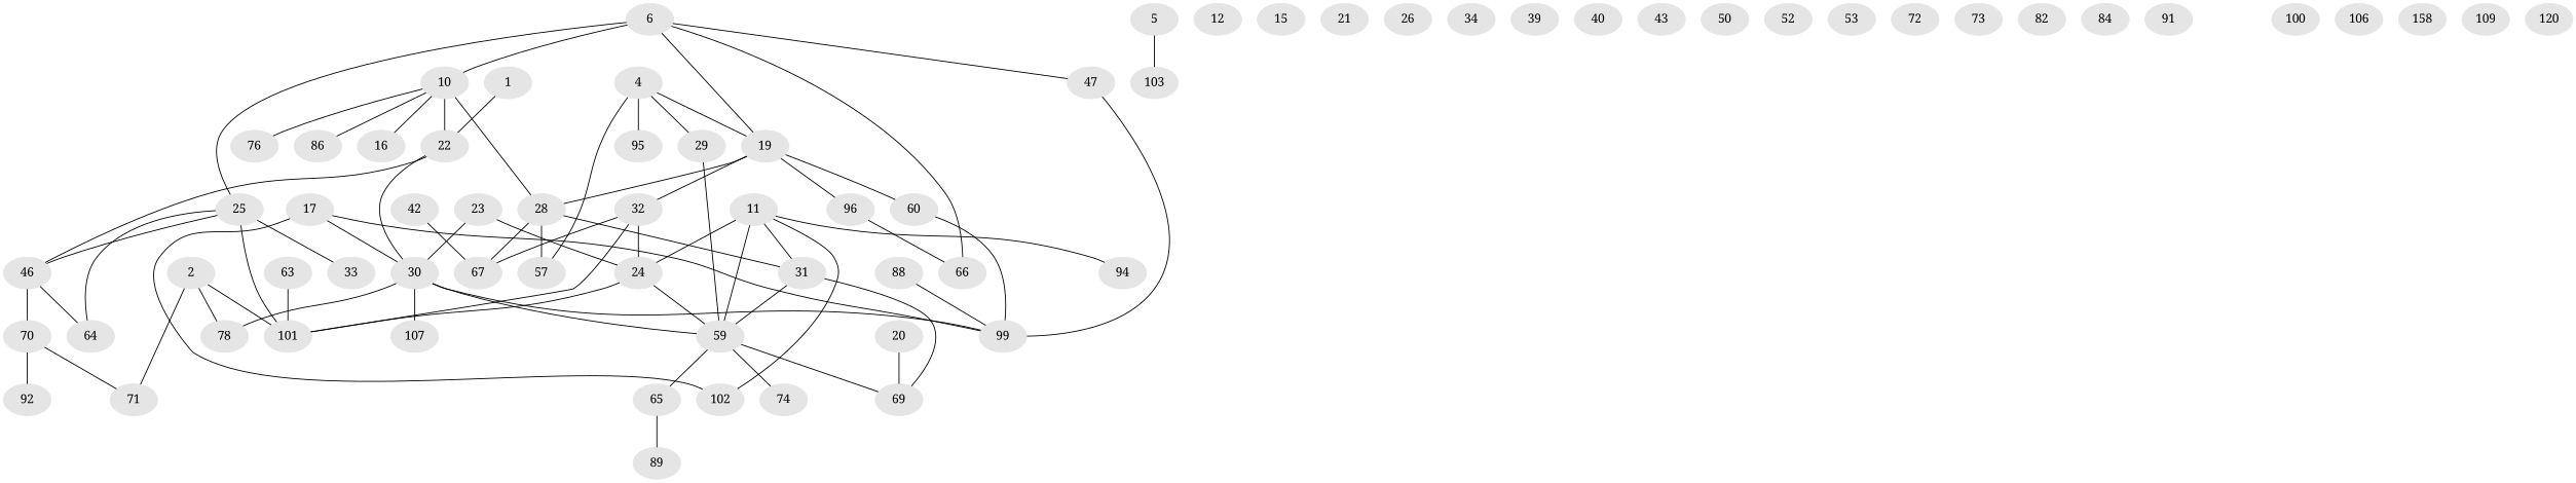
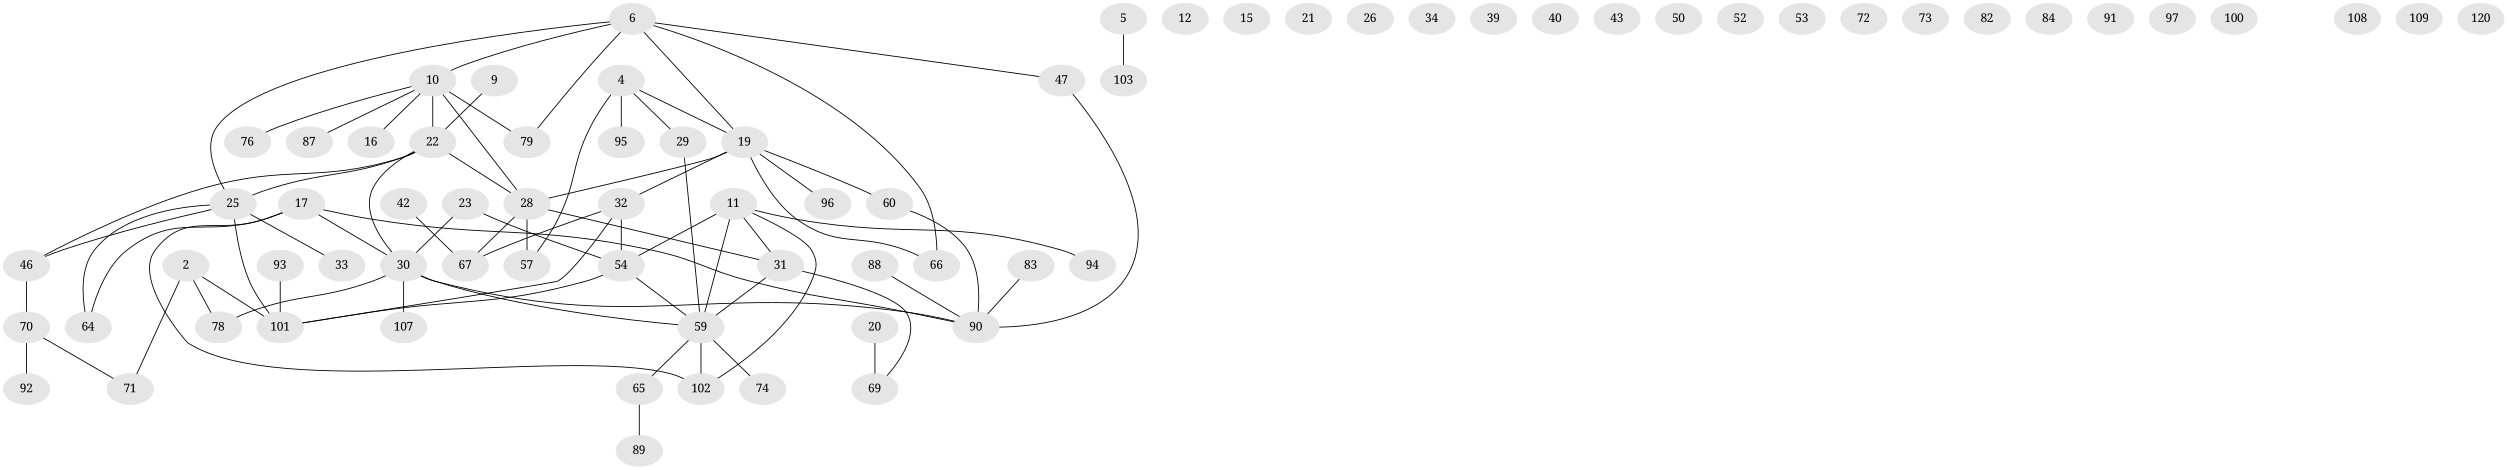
  graph {
    fontname="Noto Serif"
    node [color=gray90 fontname="Noto Serif" style=filled]
    edge [fontname="Noto Serif"]
    22 [super="+48"]
    25 [super="+112+49+81"]
    28 [super="+110+126+44"]
    30 [super="+119+37"]
    46 [super="+98"]
-   1
+   1 [label=9]
    n7 [label=78]
    2
    71
    101 [super="+114"]
    103 [super="+121+123"]
    4 [super="+125+13"]
    19 [super="+36+24"]
    29 [super="+58"]
    57 [super="+127"]
    95 [super="+99"]
    66
    32 [super="+38+104"]
    60
    96
    59 [super="+115"]
    5
    6 [super="+7+113+122+8+9"]
    10 [super="+55+18+93"]
    47 [super="+56+61"]
+   79
    16
    76
-   86
+   86 [label=87]
    33
    64
-   90 [super="+105" label=99]
+   90 [super="+105"]
    31
    67 [super="+116+85"]
    11 [super="+35"]
-   54 [label=24]
+   54
    94
    102
    69
    65
    74
    12
    15
    17 [super="+78"]
    107
    20 [super="+62+41"]
    21 [super="+87+27"]
    70
    23
    26
    34 [super="+51"]
    39
    40 [super="+75+45"]
    42
    43
    92
    50
    52
    53
    89
-   63
+   63 [label=93]
    72
    73
    82
+   83
    84
    88
    91
+   97
    100
-   106
-   108 [label=158]
+   108
    109
    120
+   22 -- 25 [weight=2]
+   22 -- 28
    22 -- 30
    22 -- 46
    25 -- 46
    25 -- 101
    25 -- 33
    25 -- 64
    28 -- 57
    28 -- 31
    28 -- 67
    30 -- n7
    30 -- 59
    30 -- 90
    30 -- 107
-   46 -- 64
+   17 -- 64
    46 -- 70
    1 -- 22
    2 -- n7
    2 -- 71
    2 -- 101
    4 -- 19
    4 -- 29
    4 -- 57 [weight=2]
    4 -- 95
    19 -- 28
-   96 -- 66
+   19 -- 66
    19 -- 32
    19 -- 60
    19 -- 96
    29 -- 59
    32 -- 101
    32 -- 67
    32 -- 54
    60 -- 90
-   59 -- 69
+   59 -- 102
    59 -- 65
    59 -- 74
    5 -- 103
    6 -- 25
    6 -- 19
    6 -- 66
    6 -- 10
    6 -- 47
+   6 -- 79
    10 -- 22 [weight=3]
    10 -- 28
+   10 -- 79
    10 -- 16
    10 -- 76
    10 -- 86
    47 -- 90
    31 -- 59
    31 -- 69
    11 -- 59
    11 -- 31
    11 -- 54
    11 -- 94
    11 -- 102
    54 -- 101
    54 -- 59
    65 -- 89
    17 -- 30
    17 -- 90
    17 -- 102
    20 -- 69
    70 -- 71
    70 -- 92
    23 -- 30
    23 -- 54
    42 -- 67
    63 -- 101
+   83 -- 90
    88 -- 90
  }
